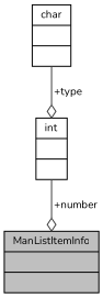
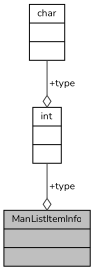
  digraph {
    fontname=Nunito
    node [color=black fillcolor=white fontname=Nunito fontsize=10 shape=record style=filled]
    edge [arrowhead=odiamond color=grey25 fontname=Nunito fontsize=10 labelfontname=Helvetica labelfontsize=10 style=solid]
    n1 [fillcolor=grey75 fontcolor=black height=0.2 label="{ManListItemInfo\n||}" width=0.4]
    n2 [height=0.2 label="{int\n||}" width=0.4]
    n3 [height=0.2 label="{char\n||}" width=0.4]
-   n2 -> n1 [label=" +number"]
+   n2 -> n1 [label=" +type"]
    n3 -> n2 [label=" +type"]
  }
